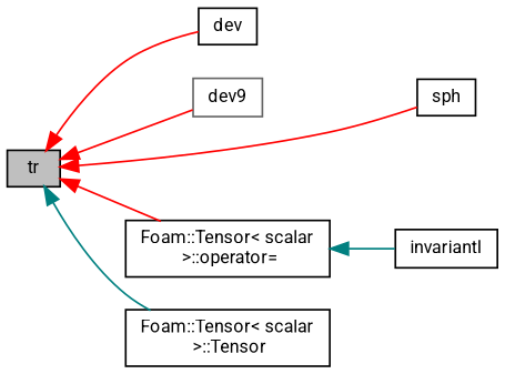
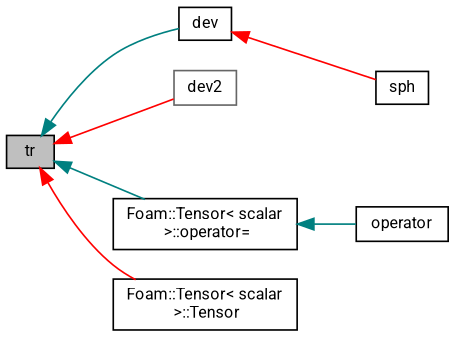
  digraph {
    fontname=Roboto
    rankdir=LR
    node [color=black fontname=Roboto fontsize=10 shape=record]
    edge [color=red dir=back fontname=Roboto fontsize=10 labelfontname=Helvetica labelfontsize=10 style=solid]
    n1 [fillcolor=grey75 fontcolor=black height=0.2 label=tr style=filled width=0.4]
    n2 [height=0.2 label=dev width=0.4]
-   n3 [color=gray40 height=0.2 label=dev9 width=0.4]
+   n3 [color=gray40 height=0.2 label=dev2 width=0.4]
    n4 [height=0.2 label="Foam::Tensor\< scalar\l \>::operator=" width=0.4]
    n5 [height=0.2 label=sph width=0.4]
    n6 [height=0.2 label="Foam::Tensor\< scalar\l \>::Tensor" width=0.4]
-   n7 [height=0.2 label=invariantI width=0.4]
-   n1 -> n2
+   n7 [height=0.2 label=operator width=0.4]
+   n1 -> n2 [color=teal]
    n1 -> n3
-   n1 -> n4
-   n1 -> n5
-   n1 -> n6 [color=teal]
+   n1 -> n4 [color=teal]
+   n2 -> n5
+   n1 -> n6
    n4 -> n7 [color=teal]
  }
